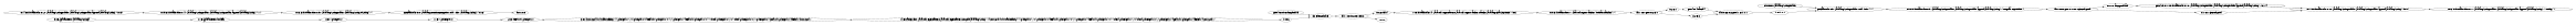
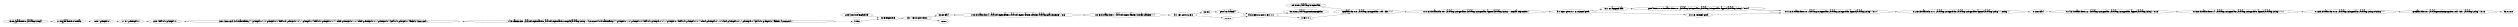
  digraph {
    rankdir=LR
    n1 [label="z1 := @parameter8: boolean"]
    "r5 := @parameter0: java.lang.String[]"
    "r0 = \"(\\p{Digit}+)\""
    "r1 = \"(\\p{XDigit}+)\""
    "r2 = \"[eE][+-]?(\\p{Digit}+)\""
    "r3 = \"[\\x00-\\x20]*[+-]?(NaN|Infinity|(((((\\p{Digit}+)(\\.)?((\\p{Digit}+)?)([eE][+-]?(\\p{Digit}+))?)|(\\.((\\p{Digit}+))([eE][+-]?(\\p{Digit}+))?))|(((0[xX](\\p{XDigit}+)(\\.)?)|(0[xX](\\p{XDigit}+)?(\\.)(\\p{XDigit}+)))[pP][+-]?(\\p{Digit}+)))[fFdD]?))[\\x00-\\x20]*\""
    "r4 = staticinvoke <java.util.regex.Pattern: java.util.regex.Pattern compile(java.lang.String)>(\"[\\x00-\\x20]*[+-]?(NaN|Infinity|(((((\\p{Digit}+)(\\.)?((\\p{Digit}+)?)([eE][+-]?(\\p{Digit}+))?)|(\\.((\\p{Digit}+))([eE][+-]?(\\p{Digit}+))?))|(((0[xX](\\p{XDigit}+)(\\.)?)|(0[xX](\\p{XDigit}+)?(\\.)(\\p{XDigit}+)))[pP][+-]?(\\p{Digit}+)))[fFdD]?))[\\x00-\\x20]*\")"
    n8 [label="i1 = 6"]
    "$i0 = lengthof r5"
    "if i1 >= $i0 goto return"
    "$r6 = r5[i1]"
    return
    "r7 = virtualinvoke r4.<java.util.regex.Pattern: java.util.regex.Matcher matcher(java.lang.CharSequence)>($r6)"
    "$z0 = virtualinvoke r7.<java.util.regex.Matcher: boolean matches()>()"
    "if z1 != 0 goto $z2 = 0"
    "$z2 = 1"
    "$z2 = 0"
    "goto [?= (branch)]"
    "if $z0 == $z2 goto i1 = i1 + 1"
+   "$r8 = new java.lang.RuntimeException"
    "i1 = i1 + 1"
    "specialinvoke $r9.<java.lang.StringBuilder: void <init>()>()"
    "$r9 = new java.lang.StringBuilder"
    "$r10 = virtualinvoke $r9.<java.lang.StringBuilder: java.lang.StringBuilder append(java.lang.String)>(\"Regular expression \")"
    "if z1 == 0 goto $r17 = \"rejected good\""
    "$r17 = \"accepted bad\""
    "$r17 = \"rejected good\""
    "goto [?= $r11 = virtualinvoke $r10.<java.lang.StringBuilder: java.lang.StringBuilder append(java.lang.String)>($r17)]"
    "$r11 = virtualinvoke $r10.<java.lang.StringBuilder: java.lang.StringBuilder append(java.lang.String)>($r17)"
    "$r12 = virtualinvoke $r11.<java.lang.StringBuilder: java.lang.StringBuilder append(java.lang.String)>(\" string `\")"
+   "$r13 = r5[i1]"
    "$r14 = virtualinvoke $r12.<java.lang.StringBuilder: java.lang.StringBuilder append(java.lang.String)>($r13)"
    "$r15 = virtualinvoke $r14.<java.lang.StringBuilder: java.lang.StringBuilder append(java.lang.String)>(\"\'.\")"
    "$r16 = virtualinvoke $r15.<java.lang.StringBuilder: java.lang.String toString()>()"
    "specialinvoke $r8.<java.lang.RuntimeException: void <init>(java.lang.String)>($r16)"
    "throw $r8"
    "goto [?= $i0 = lengthof r5]"
    n1 -> "r0 = \"(\\p{Digit}+)\""
    "r5 := @parameter0: java.lang.String[]" -> n1
    "r0 = \"(\\p{Digit}+)\"" -> "r1 = \"(\\p{XDigit}+)\""
    "r1 = \"(\\p{XDigit}+)\"" -> "r2 = \"[eE][+-]?(\\p{Digit}+)\""
    "r2 = \"[eE][+-]?(\\p{Digit}+)\"" -> "r3 = \"[\\x00-\\x20]*[+-]?(NaN|Infinity|(((((\\p{Digit}+)(\\.)?((\\p{Digit}+)?)([eE][+-]?(\\p{Digit}+))?)|(\\.((\\p{Digit}+))([eE][+-]?(\\p{Digit}+))?))|(((0[xX](\\p{XDigit}+)(\\.)?)|(0[xX](\\p{XDigit}+)?(\\.)(\\p{XDigit}+)))[pP][+-]?(\\p{Digit}+)))[fFdD]?))[\\x00-\\x20]*\""
    "r3 = \"[\\x00-\\x20]*[+-]?(NaN|Infinity|(((((\\p{Digit}+)(\\.)?((\\p{Digit}+)?)([eE][+-]?(\\p{Digit}+))?)|(\\.((\\p{Digit}+))([eE][+-]?(\\p{Digit}+))?))|(((0[xX](\\p{XDigit}+)(\\.)?)|(0[xX](\\p{XDigit}+)?(\\.)(\\p{XDigit}+)))[pP][+-]?(\\p{Digit}+)))[fFdD]?))[\\x00-\\x20]*\"" -> "r4 = staticinvoke <java.util.regex.Pattern: java.util.regex.Pattern compile(java.lang.String)>(\"[\\x00-\\x20]*[+-]?(NaN|Infinity|(((((\\p{Digit}+)(\\.)?((\\p{Digit}+)?)([eE][+-]?(\\p{Digit}+))?)|(\\.((\\p{Digit}+))([eE][+-]?(\\p{Digit}+))?))|(((0[xX](\\p{XDigit}+)(\\.)?)|(0[xX](\\p{XDigit}+)?(\\.)(\\p{XDigit}+)))[pP][+-]?(\\p{Digit}+)))[fFdD]?))[\\x00-\\x20]*\")"
    "r4 = staticinvoke <java.util.regex.Pattern: java.util.regex.Pattern compile(java.lang.String)>(\"[\\x00-\\x20]*[+-]?(NaN|Infinity|(((((\\p{Digit}+)(\\.)?((\\p{Digit}+)?)([eE][+-]?(\\p{Digit}+))?)|(\\.((\\p{Digit}+))([eE][+-]?(\\p{Digit}+))?))|(((0[xX](\\p{XDigit}+)(\\.)?)|(0[xX](\\p{XDigit}+)?(\\.)(\\p{XDigit}+)))[pP][+-]?(\\p{Digit}+)))[fFdD]?))[\\x00-\\x20]*\")" -> n8
    n8 -> "$i0 = lengthof r5"
    "$i0 = lengthof r5" -> "if i1 >= $i0 goto return"
    "if i1 >= $i0 goto return" -> "$r6 = r5[i1]"
    "if i1 >= $i0 goto return" -> return
    "$r6 = r5[i1]" -> "r7 = virtualinvoke r4.<java.util.regex.Pattern: java.util.regex.Matcher matcher(java.lang.CharSequence)>($r6)"
    "r7 = virtualinvoke r4.<java.util.regex.Pattern: java.util.regex.Matcher matcher(java.lang.CharSequence)>($r6)" -> "$z0 = virtualinvoke r7.<java.util.regex.Matcher: boolean matches()>()"
    "$z0 = virtualinvoke r7.<java.util.regex.Matcher: boolean matches()>()" -> "if z1 != 0 goto $z2 = 0"
    "if z1 != 0 goto $z2 = 0" -> "$z2 = 1"
    "if z1 != 0 goto $z2 = 0" -> "$z2 = 0"
    "$z2 = 1" -> "goto [?= (branch)]"
    "$z2 = 0" -> "if $z0 == $z2 goto i1 = i1 + 1"
    "goto [?= (branch)]" -> "if $z0 == $z2 goto i1 = i1 + 1"
+   "if $z0 == $z2 goto i1 = i1 + 1" -> "$r8 = new java.lang.RuntimeException"
    "if $z0 == $z2 goto i1 = i1 + 1" -> "i1 = i1 + 1"
    "i1 = i1 + 1" -> "specialinvoke $r9.<java.lang.StringBuilder: void <init>()>()"
    "specialinvoke $r9.<java.lang.StringBuilder: void <init>()>()" -> "$r10 = virtualinvoke $r9.<java.lang.StringBuilder: java.lang.StringBuilder append(java.lang.String)>(\"Regular expression \")"
    "$r9 = new java.lang.StringBuilder" -> "specialinvoke $r9.<java.lang.StringBuilder: void <init>()>()"
    "$r10 = virtualinvoke $r9.<java.lang.StringBuilder: java.lang.StringBuilder append(java.lang.String)>(\"Regular expression \")" -> "if z1 == 0 goto $r17 = \"rejected good\""
    "if z1 == 0 goto $r17 = \"rejected good\"" -> "$r17 = \"accepted bad\""
    "if z1 == 0 goto $r17 = \"rejected good\"" -> "$r17 = \"rejected good\""
    "$r17 = \"accepted bad\"" -> "goto [?= $r11 = virtualinvoke $r10.<java.lang.StringBuilder: java.lang.StringBuilder append(java.lang.String)>($r17)]"
    "$r17 = \"rejected good\"" -> "$r11 = virtualinvoke $r10.<java.lang.StringBuilder: java.lang.StringBuilder append(java.lang.String)>($r17)"
    "goto [?= $r11 = virtualinvoke $r10.<java.lang.StringBuilder: java.lang.StringBuilder append(java.lang.String)>($r17)]" -> "$r11 = virtualinvoke $r10.<java.lang.StringBuilder: java.lang.StringBuilder append(java.lang.String)>($r17)"
    "$r11 = virtualinvoke $r10.<java.lang.StringBuilder: java.lang.StringBuilder append(java.lang.String)>($r17)" -> "$r12 = virtualinvoke $r11.<java.lang.StringBuilder: java.lang.StringBuilder append(java.lang.String)>(\" string `\")"
+   "$r12 = virtualinvoke $r11.<java.lang.StringBuilder: java.lang.StringBuilder append(java.lang.String)>(\" string `\")" -> "$r13 = r5[i1]"
+   "$r13 = r5[i1]" -> "$r14 = virtualinvoke $r12.<java.lang.StringBuilder: java.lang.StringBuilder append(java.lang.String)>($r13)"
    "$r14 = virtualinvoke $r12.<java.lang.StringBuilder: java.lang.StringBuilder append(java.lang.String)>($r13)" -> "$r15 = virtualinvoke $r14.<java.lang.StringBuilder: java.lang.StringBuilder append(java.lang.String)>(\"\'.\")"
    "$r15 = virtualinvoke $r14.<java.lang.StringBuilder: java.lang.StringBuilder append(java.lang.String)>(\"\'.\")" -> "$r16 = virtualinvoke $r15.<java.lang.StringBuilder: java.lang.String toString()>()"
    "$r16 = virtualinvoke $r15.<java.lang.StringBuilder: java.lang.String toString()>()" -> "specialinvoke $r8.<java.lang.RuntimeException: void <init>(java.lang.String)>($r16)"
    "specialinvoke $r8.<java.lang.RuntimeException: void <init>(java.lang.String)>($r16)" -> "throw $r8"
    "goto [?= $i0 = lengthof r5]" -> "$i0 = lengthof r5"
  }
